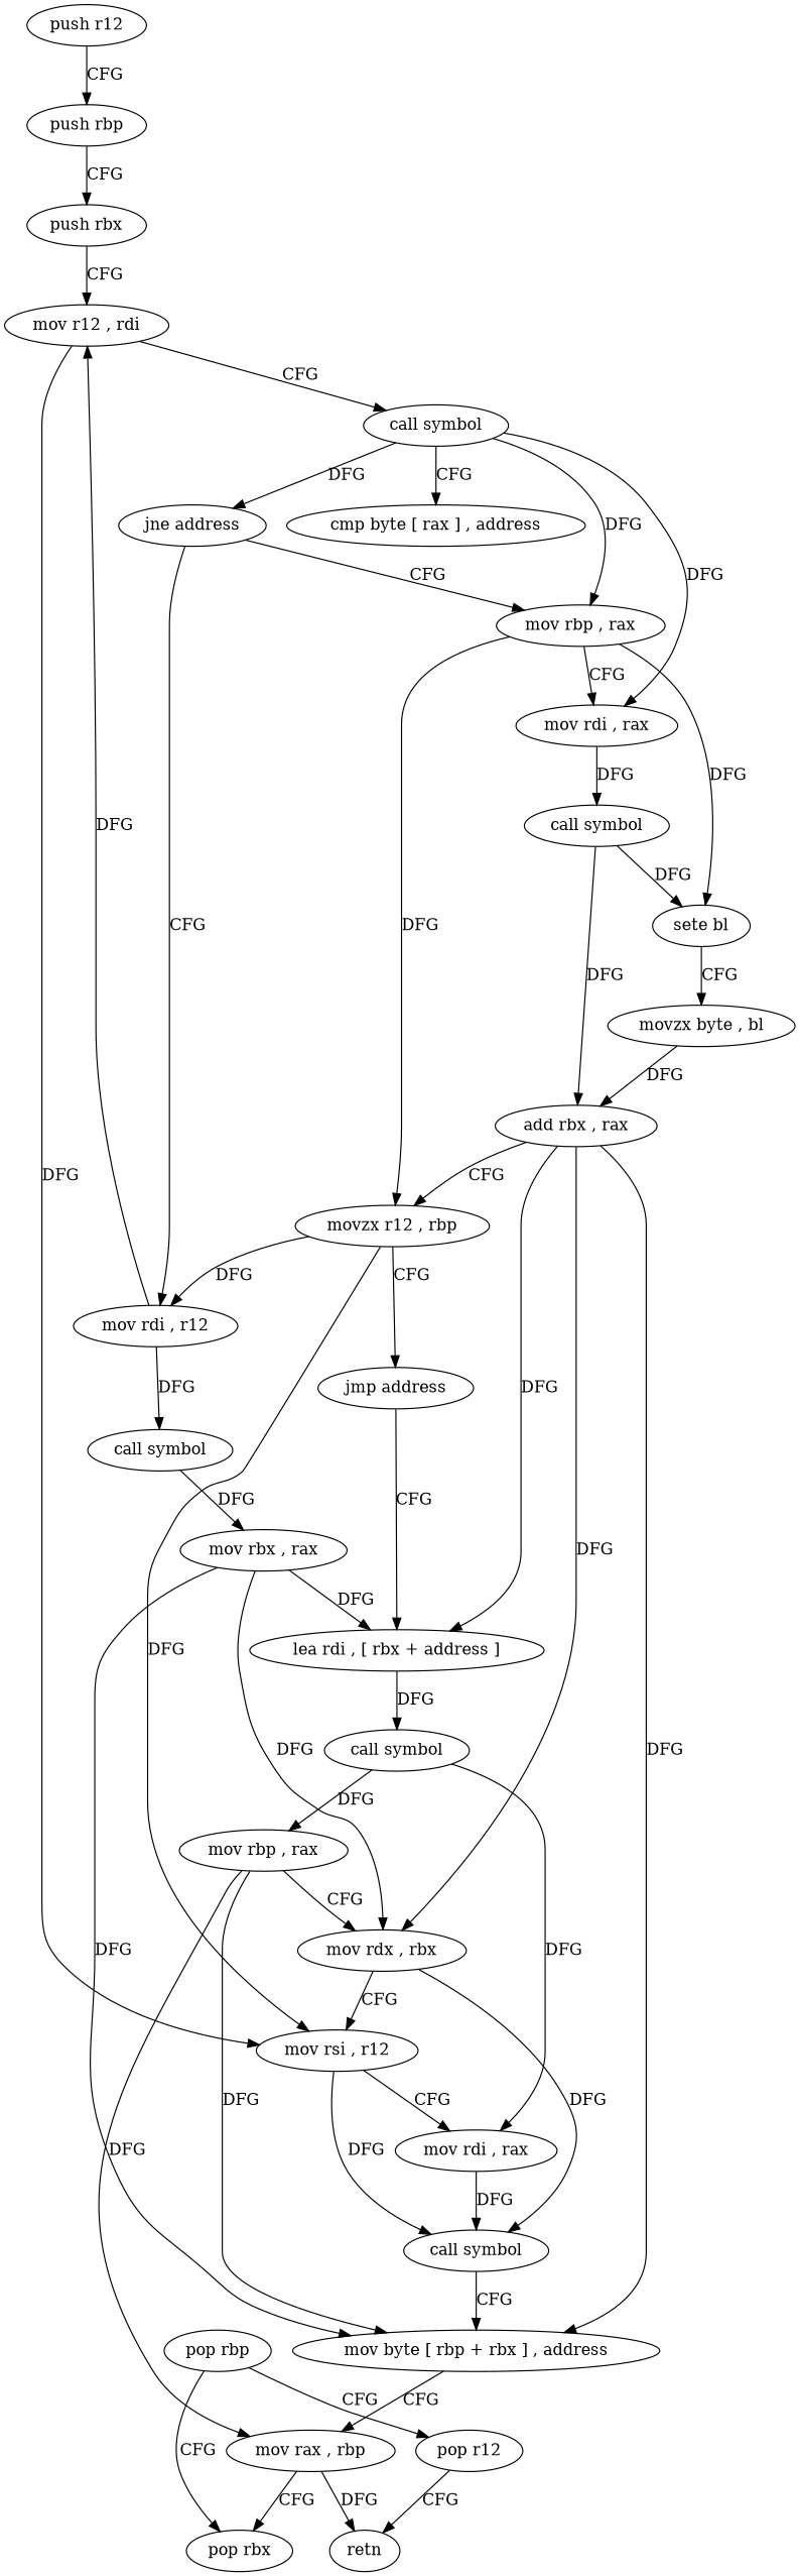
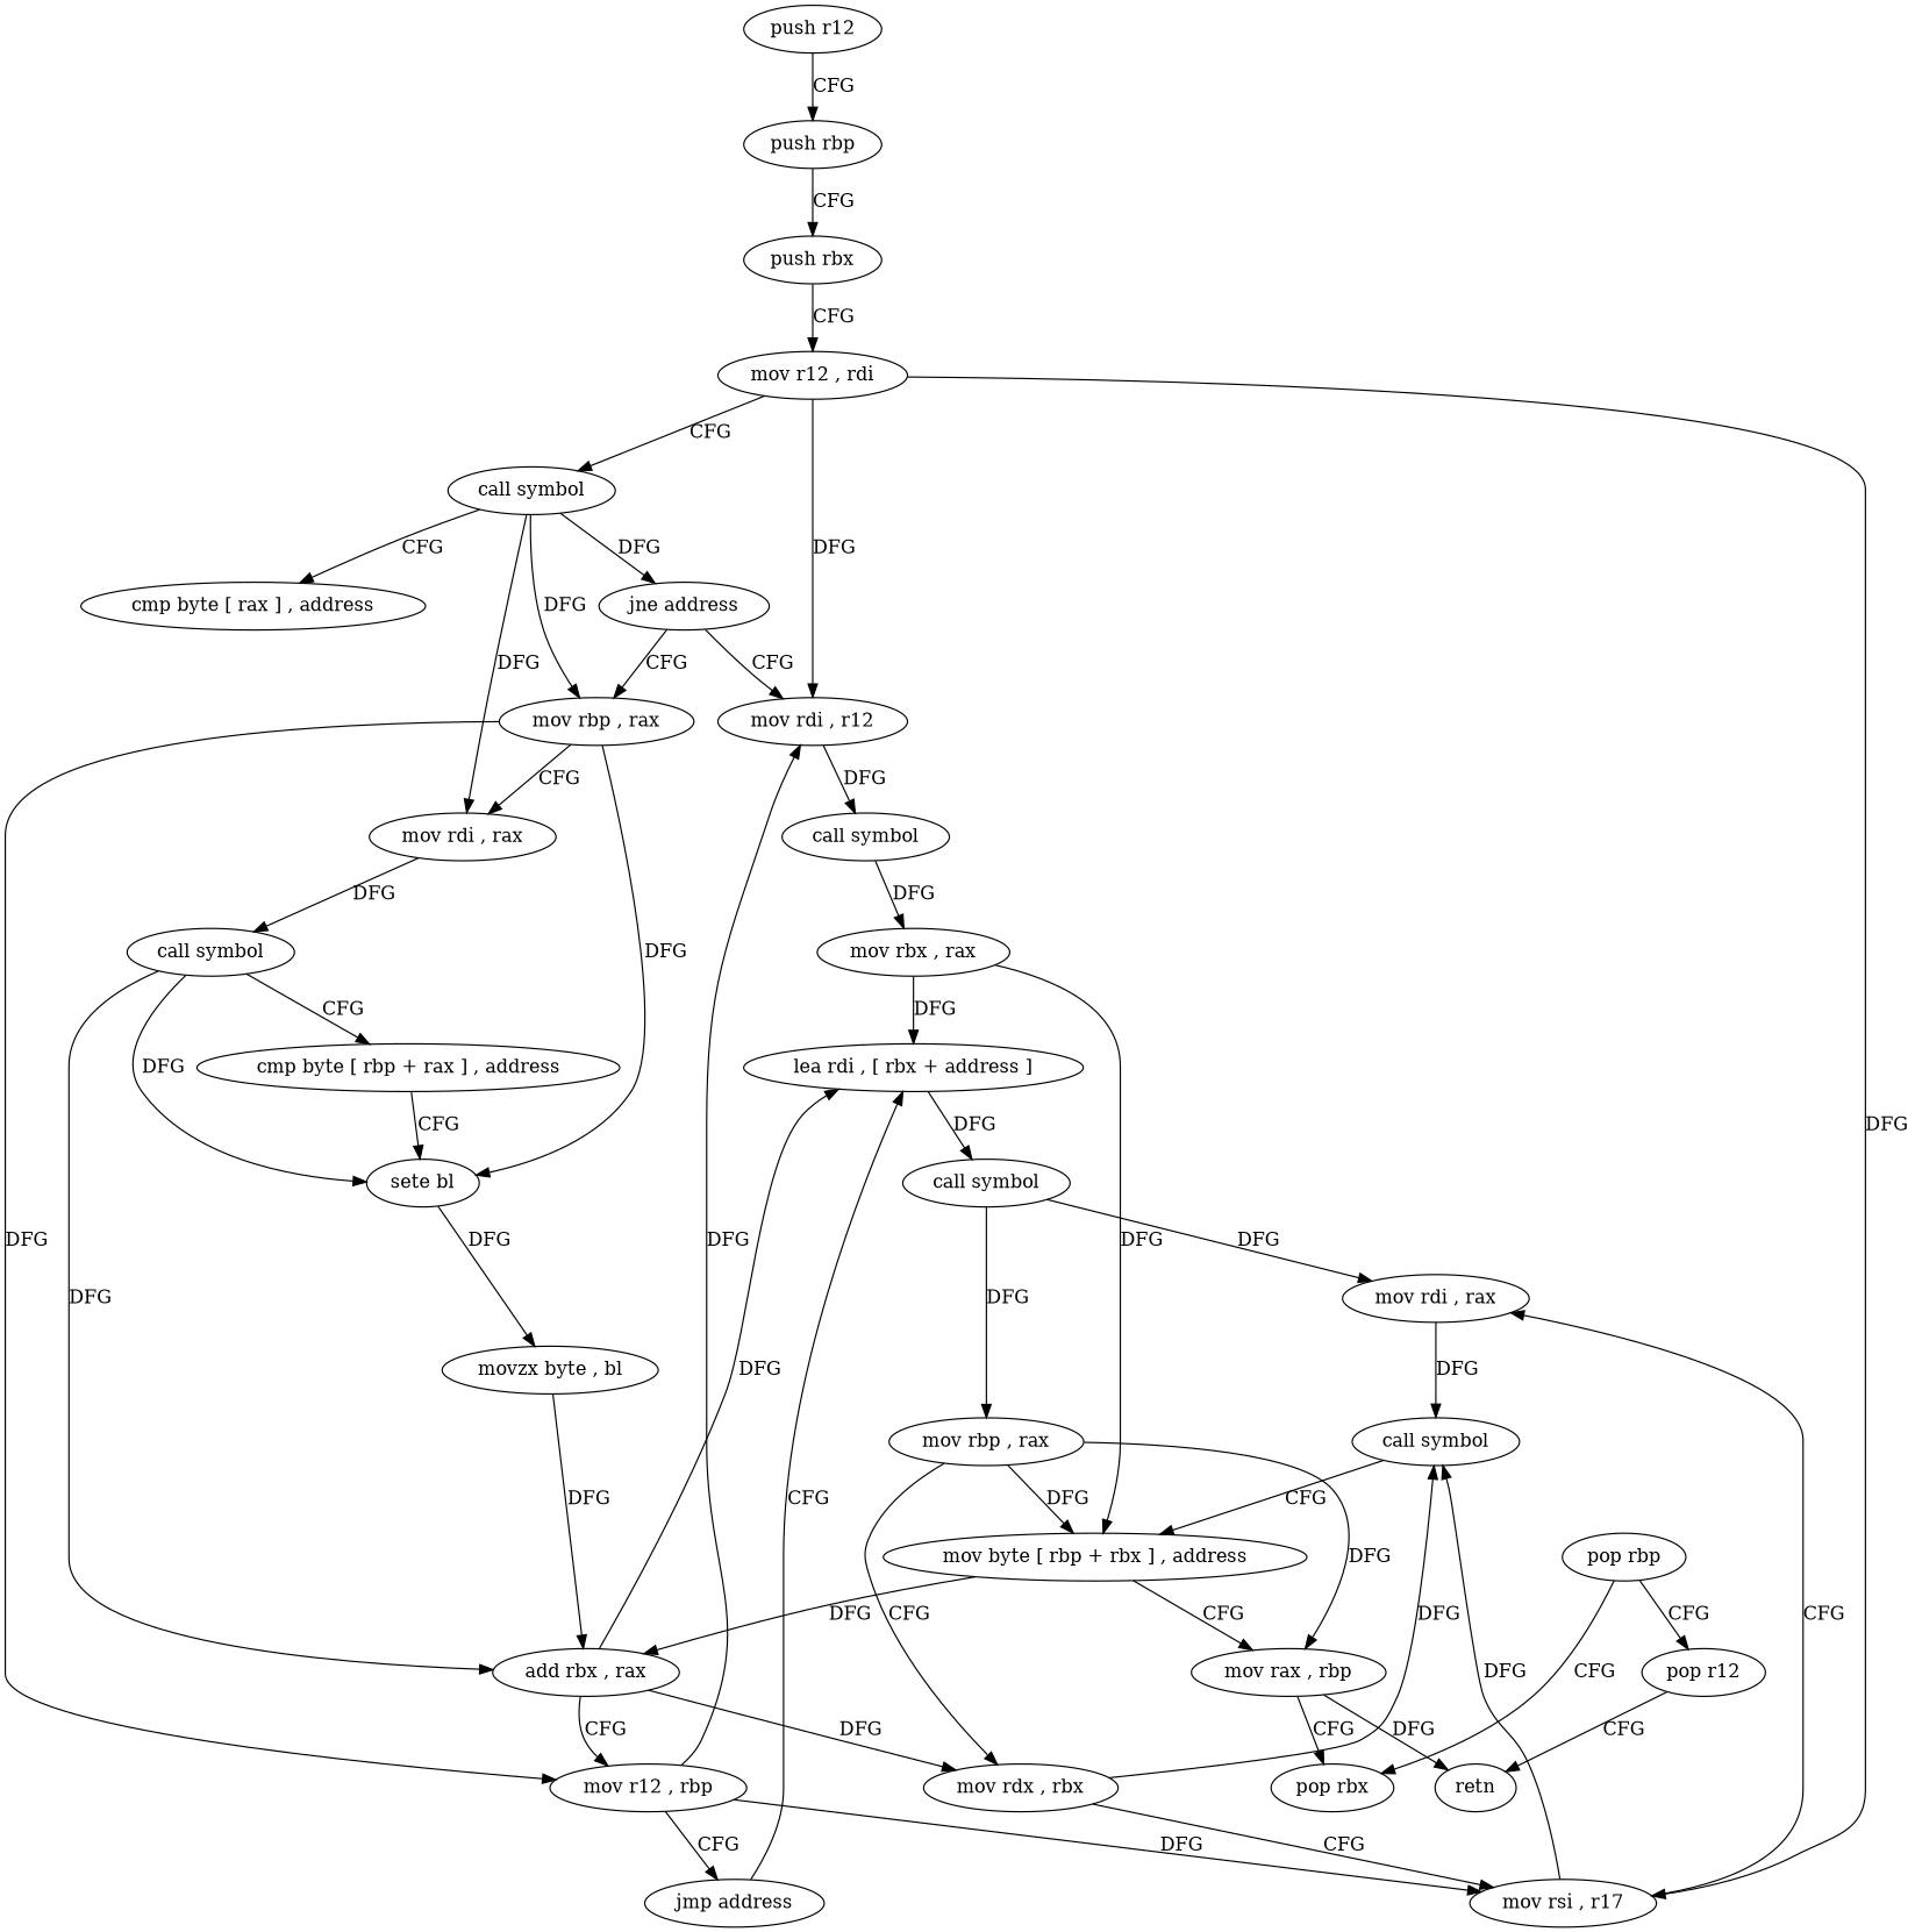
  digraph {
    n1 [label="push r12"]
    n2 [label="push rbp"]
    n3 [label="push rbx"]
    n4 [label="mov r12 , rdi"]
    n5 [label="call symbol"]
    n6 [label="mov rdi , r12"]
-   n7 [label="mov rsi , r12"]
+   n7 [label="mov rsi , r17"]
    n8 [label="cmp byte [ rax ] , address"]
    n9 [label="jne address"]
    n10 [label="mov rbp , rax"]
    n11 [label="mov rdi , rax"]
    n12 [label="call symbol"]
    n13 [label="mov rdi , rax"]
    n14 [label="call symbol"]
    n15 [label="sete bl"]
-   n16 [label="movzx r12 , rbp"]
+   n16 [label="mov r12 , rbp"]
    n17 [label="call symbol"]
    n18 [label="movzx byte , bl"]
    n19 [label="jmp address"]
    n20 [label="mov rbx , rax"]
+   n21 [label="cmp byte [ rbp + rax ] , address"]
    n22 [label="add rbx , rax"]
    n23 [label="lea rdi , [ rbx + address ]"]
    n24 [label="mov rdx , rbx"]
    n25 [label="mov byte [ rbp + rbx ] , address"]
    n26 [label="call symbol"]
    n27 [label="mov rax , rbp"]
    n28 [label="mov rbp , rax"]
    n29 [label="pop rbx"]
    n30 [label=retn]
    n31 [label="pop rbp"]
    n32 [label="pop r12"]
    n1 -> n2 [label=CFG]
    n2 -> n3 [label=CFG]
    n3 -> n4 [label=CFG]
    n4 -> n5 [label=CFG]
-   n6 -> n4 [label=DFG]
+   n4 -> n6 [label=DFG]
    n4 -> n7 [label=DFG]
    n5 -> n8 [label=CFG]
    n5 -> n9 [label=DFG]
    n5 -> n10 [label=DFG]
    n5 -> n11 [label=DFG]
    n6 -> n12 [label=DFG]
    n7 -> n13 [label=CFG]
    n7 -> n14 [label=DFG]
    n9 -> n6 [label=CFG]
    n9 -> n10 [label=CFG]
    n10 -> n11 [label=CFG]
    n10 -> n15 [label=DFG]
    n10 -> n16 [label=DFG]
    n11 -> n17 [label=DFG]
    n12 -> n20 [label=DFG]
    n13 -> n14 [label=DFG]
    n14 -> n25 [label=CFG]
-   n15 -> n18 [label=CFG]
+   n15 -> n18 [label=DFG]
    n16 -> n6 [label=DFG]
    n16 -> n7 [label=DFG]
    n16 -> n19 [label=CFG]
    n17 -> n15 [label=DFG]
+   n17 -> n21 [label=CFG]
    n17 -> n22 [label=DFG]
    n18 -> n22 [label=DFG]
    n19 -> n23 [label=CFG]
    n20 -> n23 [label=DFG]
-   n20 -> n24 [label=DFG]
    n20 -> n25 [label=DFG]
+   n21 -> n15 [label=CFG]
    n22 -> n16 [label=CFG]
    n22 -> n23 [label=DFG]
    n22 -> n24 [label=DFG]
-   n22 -> n25 [label=DFG]
+   n25 -> n22 [label=DFG]
    n23 -> n26 [label=DFG]
    n24 -> n7 [label=CFG]
    n24 -> n14 [label=DFG]
    n25 -> n27 [label=CFG]
    n26 -> n13 [label=DFG]
    n26 -> n28 [label=DFG]
    n27 -> n29 [label=CFG]
    n27 -> n30 [label=DFG]
    n28 -> n24 [label=CFG]
    n28 -> n25 [label=DFG]
    n28 -> n27 [label=DFG]
    n31 -> n29 [label=CFG]
    n31 -> n32 [label=CFG]
    n32 -> n30 [label=CFG]
  }
